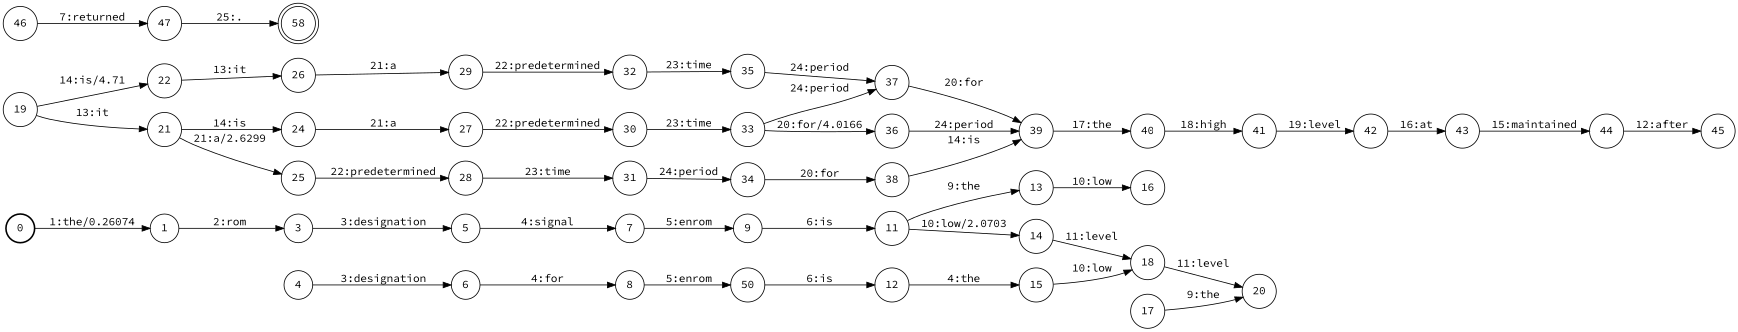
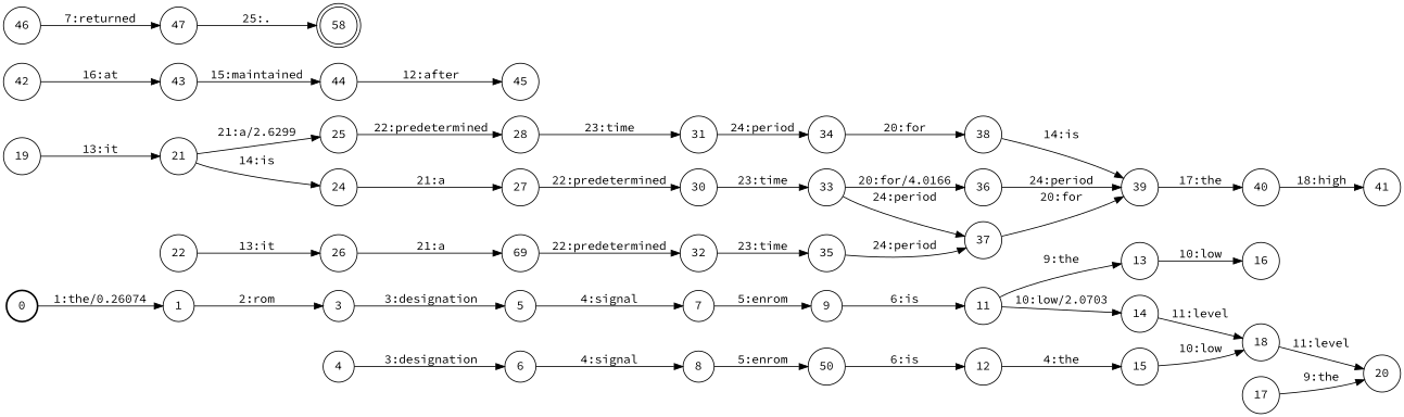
  digraph {
    fontname="Source Code Pro"
    nodesep=0.25
    rankdir=LR
    ranksep=0.4
    node [fontname="Source Code Pro" fontsize=14 shape=circle style=solid]
    edge [fontname="Source Code Pro" fontsize=14]
    n1 [label=0 style=bold]
    n2 [label=1]
    n3 [label=3]
    n4 [label=5]
    n5 [label=4]
    n6 [label=6]
    n7 [label=7]
    n8 [label=8]
    n9 [label=9]
    n10 [label=50]
    n11 [label=11]
    n12 [label=12]
    n13 [label=13]
    n14 [label=14]
    n15 [label=15]
    n16 [label=16]
    n17 [label=18]
    n18 [label=17]
    n19 [label=20]
    n20 [label=19]
    n21 [label=22]
    n22 [label=21]
    n23 [label=26]
    n24 [label=24]
    n25 [label=25]
-   n26 [label=29]
+   n26 [label=69]
    n27 [label=27]
    n28 [label=28]
    n29 [label=30]
    n30 [label=31]
    n31 [label=32]
    n32 [label=33]
    n33 [label=34]
    n34 [label=35]
    n35 [label=36]
    n36 [label=37]
    n37 [label=38]
    n38 [label=39]
    n39 [label=40]
    n40 [label=41]
    n41 [label=42]
    n42 [label=43]
    n43 [label=44]
    n44 [label=45]
    n45 [label=46]
    n46 [label=47]
    n47 [label=58 shape=doublecircle]
    n1 -> n2 [label="1:the/0.26074"]
    n2 -> n3 [label="2:rom"]
    n3 -> n4 [label="3:designation"]
    n4 -> n7 [label="4:signal"]
    n5 -> n6 [label="3:designation"]
-   n6 -> n8 [label="4:for"]
+   n6 -> n8 [label="4:signal"]
    n7 -> n9 [label="5:enrom"]
    n8 -> n10 [label="5:enrom"]
    n9 -> n11 [label="6:is"]
    n10 -> n12 [label="6:is"]
    n11 -> n13 [label="9:the"]
    n11 -> n14 [label="10:low/2.0703"]
    n12 -> n15 [label="4:the"]
    n13 -> n16 [label="10:low"]
    n14 -> n17 [label="11:level"]
    n15 -> n17 [label="10:low"]
    n17 -> n19 [label="11:level"]
    n18 -> n19 [label="9:the"]
-   n20 -> n21 [label="14:is/4.71"]
    n20 -> n22 [label="13:it"]
    n21 -> n23 [label="13:it"]
    n22 -> n24 [label="14:is"]
    n22 -> n25 [label="21:a/2.6299"]
    n23 -> n26 [label="21:a"]
    n24 -> n27 [label="21:a"]
    n25 -> n28 [label="22:predetermined"]
    n26 -> n31 [label="22:predetermined"]
    n27 -> n29 [label="22:predetermined"]
    n28 -> n30 [label="23:time"]
    n29 -> n32 [label="23:time"]
    n30 -> n33 [label="24:period"]
    n31 -> n34 [label="23:time"]
    n32 -> n35 [label="20:for/4.0166"]
    n32 -> n36 [label="24:period"]
    n33 -> n37 [label="20:for"]
    n34 -> n36 [label="24:period"]
    n35 -> n38 [label="24:period"]
    n36 -> n38 [label="20:for"]
    n37 -> n38 [label="14:is"]
    n38 -> n39 [label="17:the"]
    n39 -> n40 [label="18:high"]
-   n40 -> n41 [label="19:level"]
    n41 -> n42 [label="16:at"]
    n42 -> n43 [label="15:maintained"]
    n43 -> n44 [label="12:after"]
    n45 -> n46 [label="7:returned"]
    n46 -> n47 [label="25:."]
  }
